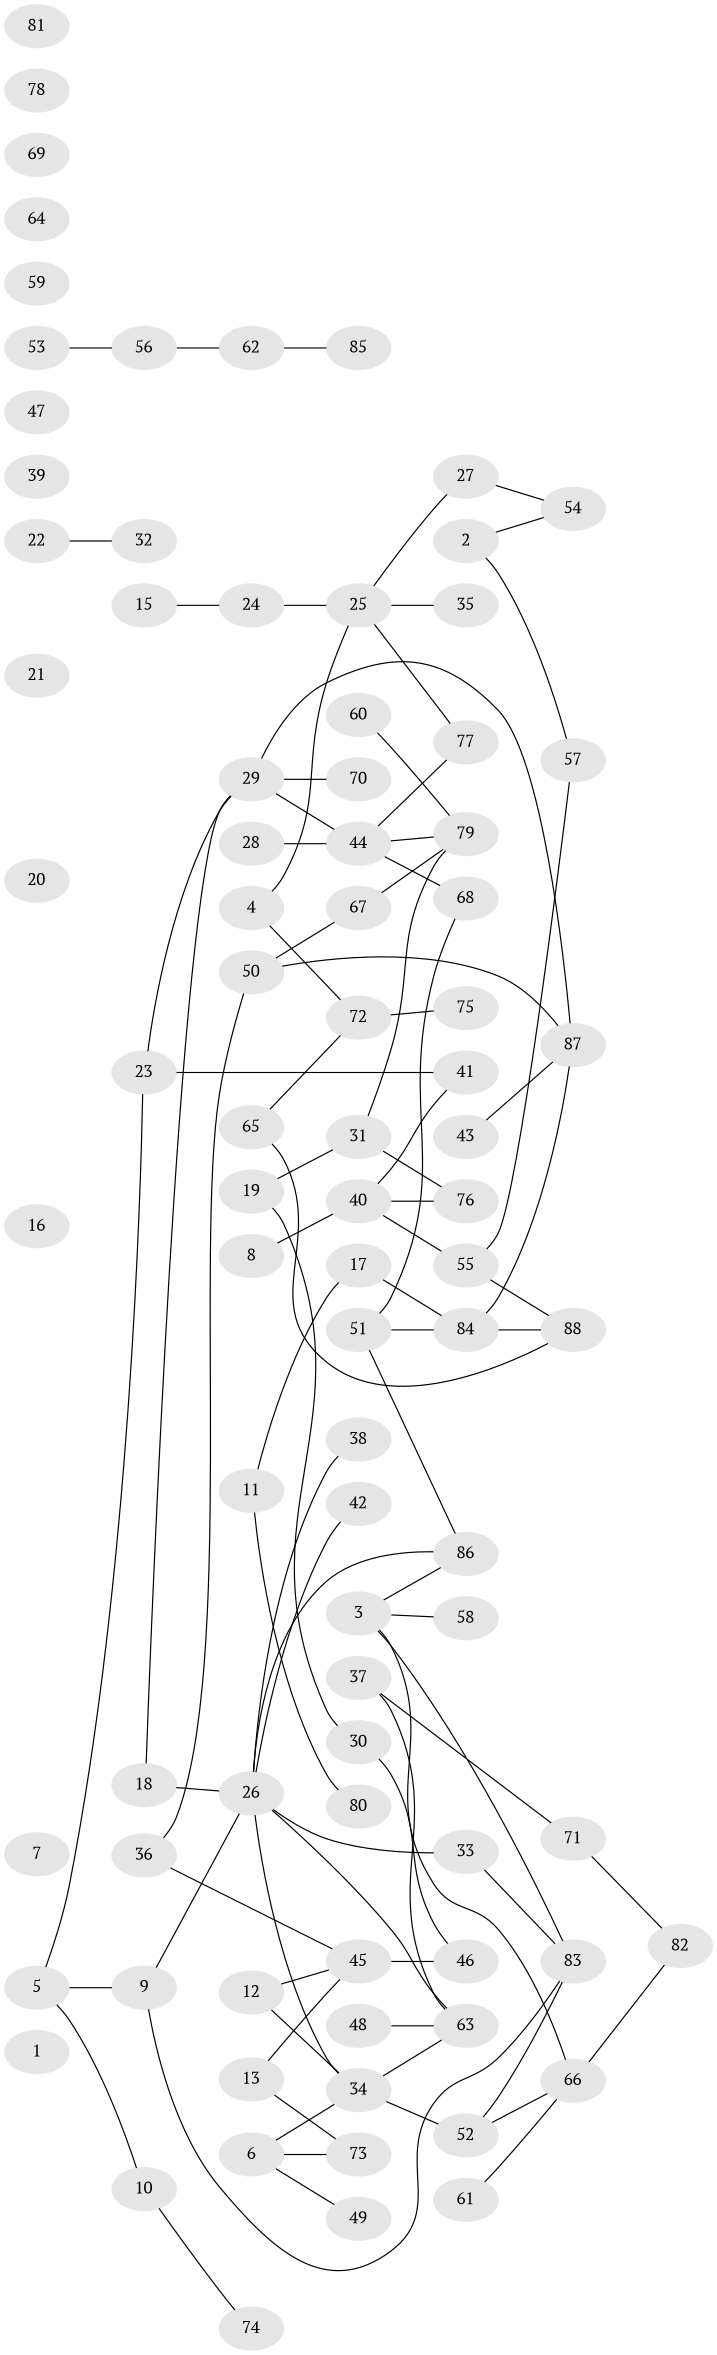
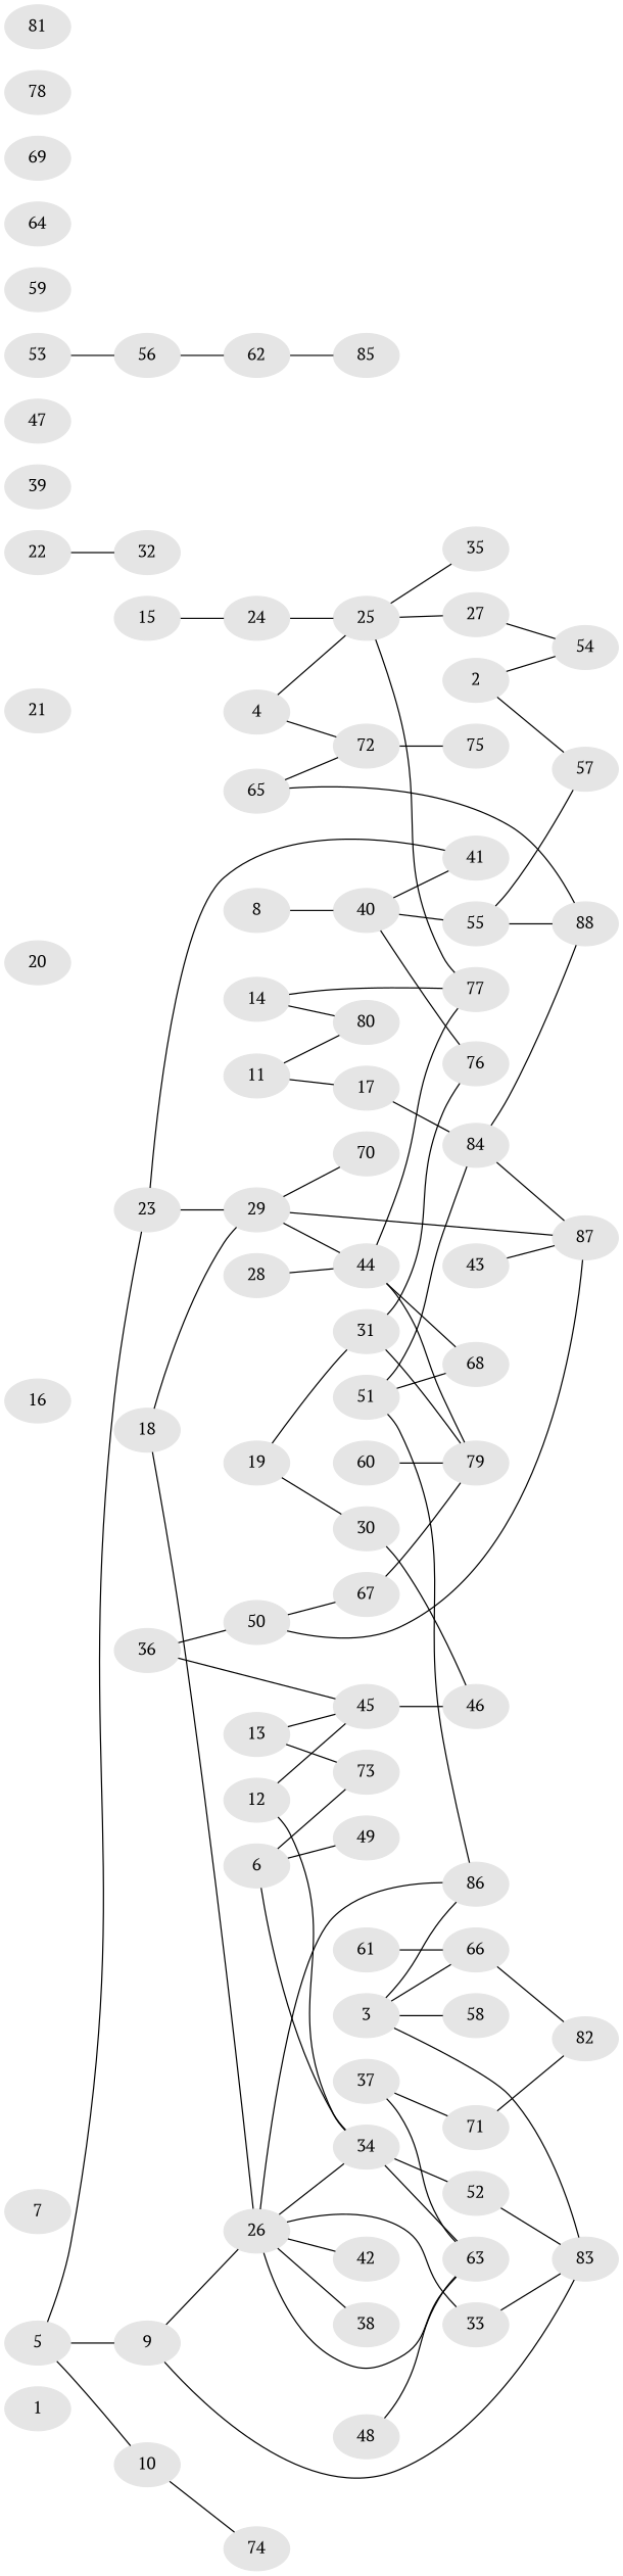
  graph {
    fontname="PT Serif"
    rankdir=LR
    node [color=gray90 fontname="PT Serif" style=filled]
    edge [fontname="PT Serif"]
    1
    2
    54
    57
    3
    58
    83
    86
    66
    4
    25
    72
    77
    27
    35
    5
    9
    10
    23
    26
    74
    29
    41
    6
    34
    49
    73
    63
    52
    7
    8
    40
    76
    55
    33
    38
    42
    11
    17
    80
    84
    12
    45
    46
    13
+   14
    15
    24
    16
    87
    88
    18
    44
    70
    19
    30
    31
    79
    20
    21
    22
    32
    28
    68
    82
    36
    50
    67
    37
    71
    39
    43
    47
    48
    51
    53
    56
    62
    85
    59
    60
    61
    64
    65
    75
    69
    78
    81
    2 -- 54
    2 -- 57
    3 -- 58
    3 -- 83
    3 -- 86
    3 -- 66
    66 -- 82
    4 -- 25
    4 -- 72
    25 -- 77
    25 -- 27
    25 -- 35
    72 -- 75
    27 -- 54
    5 -- 9
    5 -- 10
    5 -- 23
    9 -- 83
    9 -- 26
    10 -- 74
    23 -- 29
    23 -- 41
    26 -- 86
    26 -- 34
    26 -- 63
    26 -- 33
    26 -- 38
    26 -- 42
    29 -- 87
    29 -- 44
    29 -- 70
    6 -- 34
    6 -- 49
    6 -- 73
    34 -- 63
    34 -- 52
    52 -- 83
-   52 -- 66
    8 -- 40
    40 -- 41
    40 -- 76
    40 -- 55
    55 -- 57
    55 -- 88
    33 -- 83
    11 -- 17
    11 -- 80
    17 -- 84
    84 -- 87
    84 -- 88
    12 -- 34
    12 -- 45
    45 -- 46
    13 -- 73
    13 -- 45
+   14 -- 77
+   14 -- 80
    15 -- 24
    24 -- 25
    18 -- 26
    18 -- 29
    44 -- 77
    44 -- 79
    44 -- 68
    19 -- 30
    19 -- 31
    30 -- 46
    31 -- 76
    31 -- 79
    22 -- 32
    28 -- 44
    36 -- 45
    36 -- 50
    50 -- 87
    50 -- 67
    67 -- 79
    37 -- 63
    37 -- 71
    71 -- 82
    43 -- 87
    48 -- 63
    51 -- 86
    51 -- 84
    51 -- 68
    53 -- 56
    56 -- 62
    62 -- 85
    60 -- 79
    61 -- 66
    65 -- 72
    65 -- 88
  }
